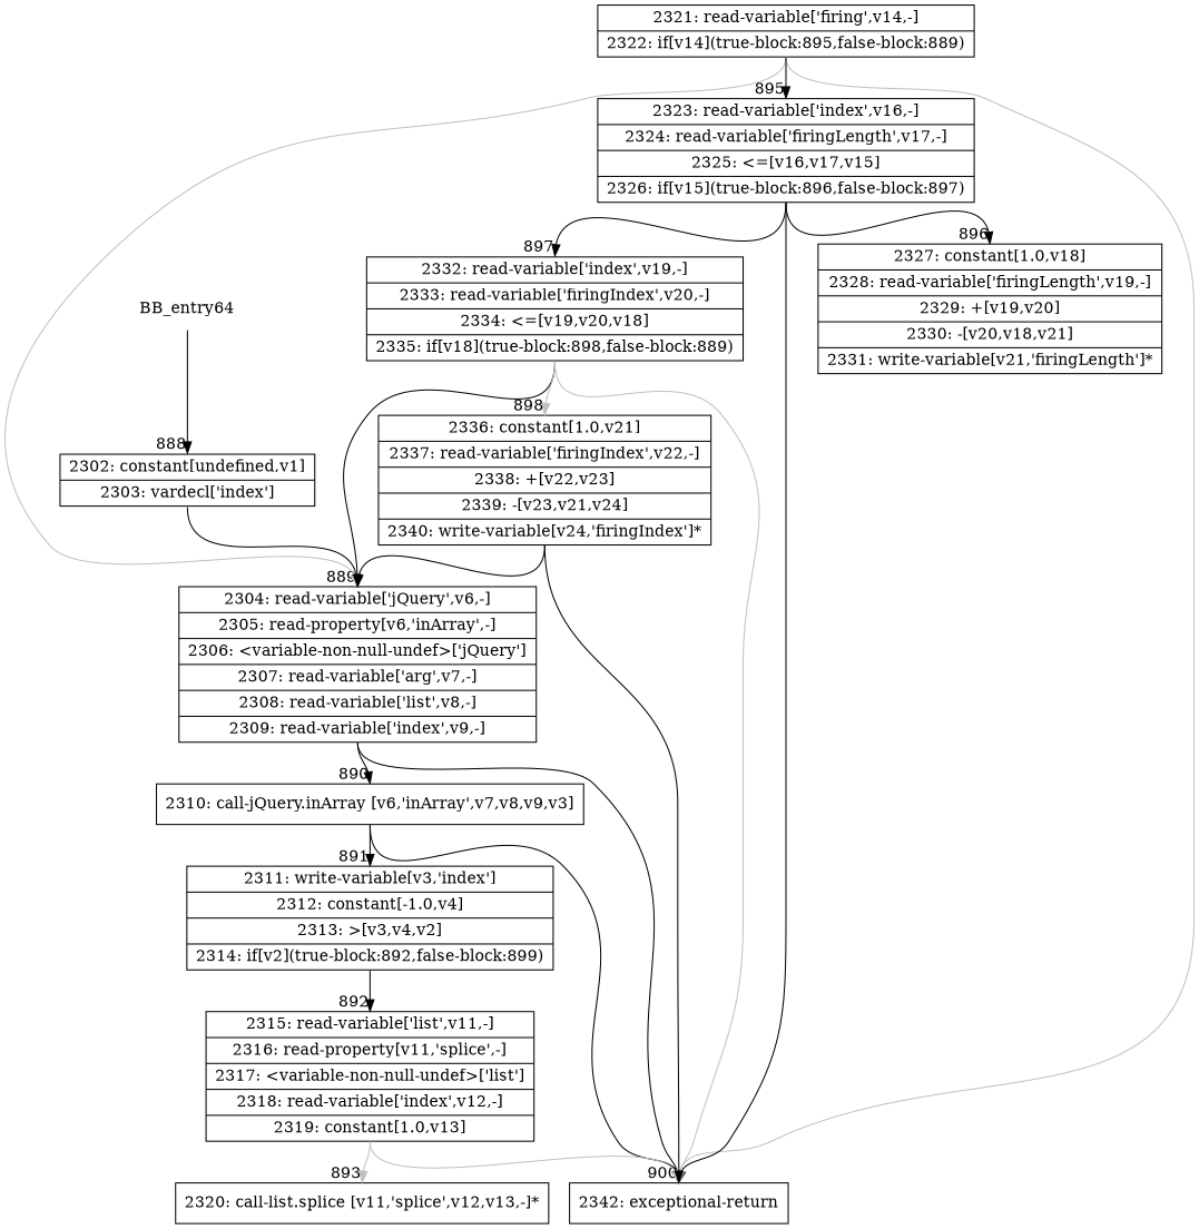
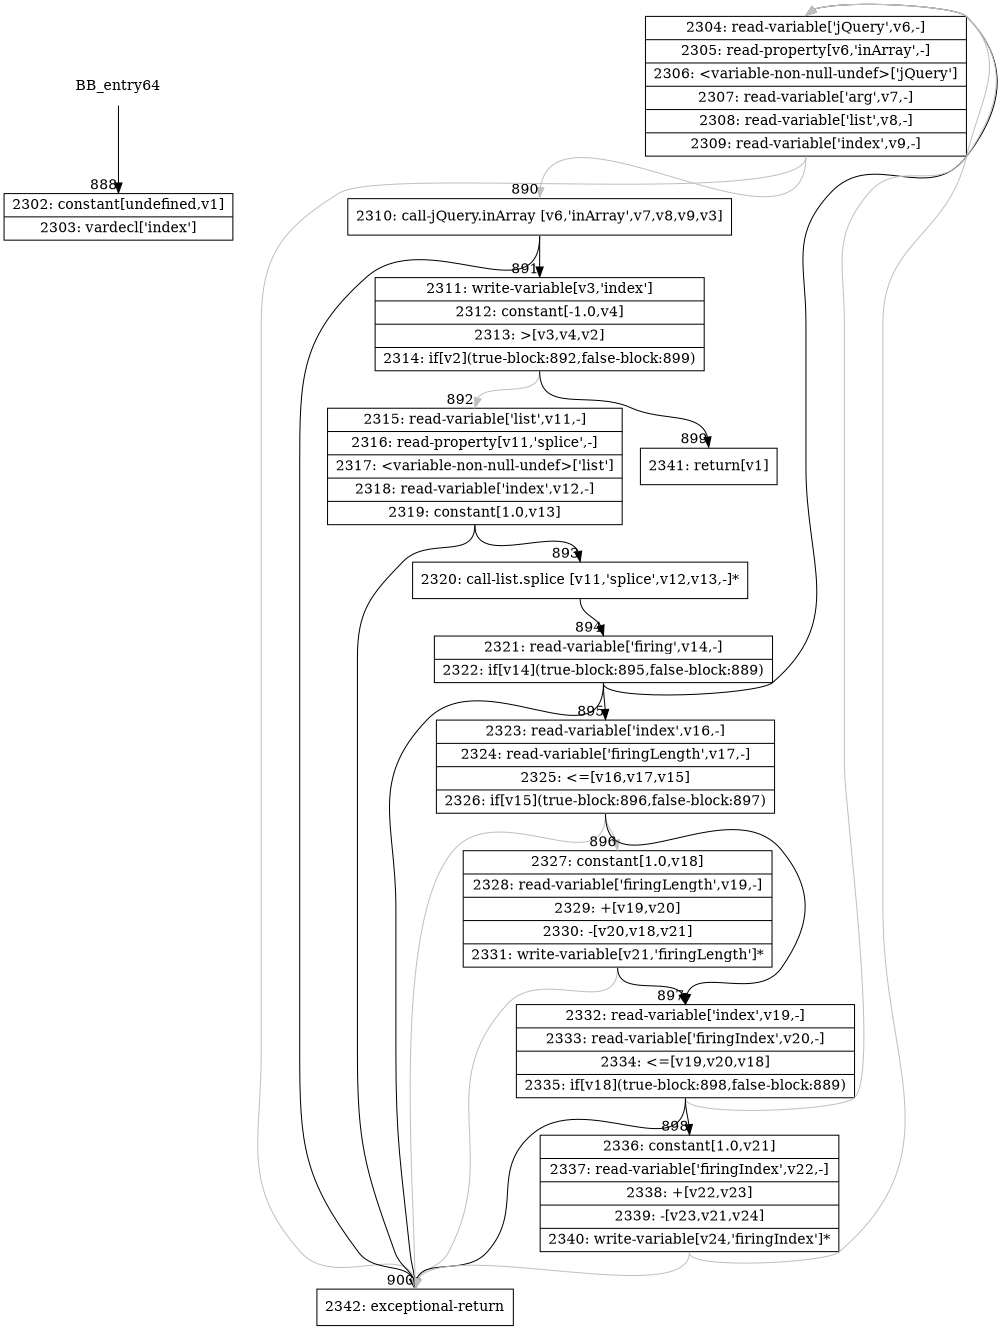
  digraph {
    rankdir=TD
    node [shape=record]
    edge [headport=n tailport=s]
    n1 [label=BB_entry64 shape=none]
    n2 [label="{2302: constant[undefined,v1]|2303: vardecl['index']}"]
    n3 [label="{2304: read-variable['jQuery',v6,-]|2305: read-property[v6,'inArray',-]|2306: \<variable-non-null-undef\>['jQuery']|2307: read-variable['arg',v7,-]|2308: read-variable['list',v8,-]|2309: read-variable['index',v9,-]}"]
    n4 [label="{2310: call-jQuery.inArray [v6,'inArray',v7,v8,v9,v3]}"]
    n5 [label="{2342: exceptional-return}"]
    n6 [label="{2311: write-variable[v3,'index']|2312: constant[-1.0,v4]|2313: \>[v3,v4,v2]|2314: if[v2](true-block:892,false-block:899)}"]
    n7 [label="{2315: read-variable['list',v11,-]|2316: read-property[v11,'splice',-]|2317: \<variable-non-null-undef\>['list']|2318: read-variable['index',v12,-]|2319: constant[1.0,v13]}"]
+   n8 [label="{2341: return[v1]}"]
    n9 [label="{2320: call-list.splice [v11,'splice',v12,v13,-]*}"]
    n10 [label="{2321: read-variable['firing',v14,-]|2322: if[v14](true-block:895,false-block:889)}"]
    n11 [label="{2323: read-variable['index',v16,-]|2324: read-variable['firingLength',v17,-]|2325: \<=[v16,v17,v15]|2326: if[v15](true-block:896,false-block:897)}"]
    n12 [label="{2327: constant[1.0,v18]|2328: read-variable['firingLength',v19,-]|2329: +[v19,v20]|2330: -[v20,v18,v21]|2331: write-variable[v21,'firingLength']*}"]
    n13 [label="{2332: read-variable['index',v19,-]|2333: read-variable['firingIndex',v20,-]|2334: \<=[v19,v20,v18]|2335: if[v18](true-block:898,false-block:889)}"]
    n14 [label="{2336: constant[1.0,v21]|2337: read-variable['firingIndex',v22,-]|2338: +[v22,v23]|2339: -[v23,v21,v24]|2340: write-variable[v24,'firingIndex']*}"]
    n1 -> n2 [headlabel="    888"]
-   n2 -> n3 [headlabel="      889"]
-   n3 -> n4 [headlabel="      890"]
-   n3 -> n5 [color=black headlabel="      900"]
+   n3 -> n4 [headlabel="      890" color=gray]
+   n3 -> n5 [color=gray headlabel="      900"]
    n4 -> n5 [color=black]
    n4 -> n6 [headlabel="      891"]
-   n6 -> n7 [headlabel="      892"]
-   n7 -> n5 [color=gray]
-   n7 -> n9 [headlabel="      893" color=gray]
-   n10 -> n3 [color=gray]
-   n10 -> n5 [color=gray]
+   n6 -> n7 [headlabel="      892" color=gray]
+   n6 -> n8 [headlabel="      899"]
+   n7 -> n5 [color=black]
+   n7 -> n9 [headlabel="      893"]
+   n9 -> n10 [headlabel="      894"]
+   n10 -> n3
+   n10 -> n5 [color=black]
    n10 -> n11 [headlabel="      895"]
-   n11 -> n5 [color=black]
-   n11 -> n12 [headlabel="      896"]
+   n11 -> n5 [color=gray]
+   n11 -> n12 [headlabel="      896" color=gray]
    n11 -> n13 [headlabel="      897"]
-   n13 -> n3
-   n13 -> n5 [color=gray]
-   n13 -> n14 [headlabel="      898" color=gray]
-   n14 -> n3
-   n14 -> n5 [color=black]
+   n12 -> n5 [color=gray]
+   n12 -> n13
+   n13 -> n3 [color=gray]
+   n13 -> n5 [color=black]
+   n13 -> n14 [headlabel="      898"]
+   n14 -> n3 [color=gray]
+   n14 -> n5 [color=gray]
  }
